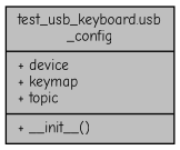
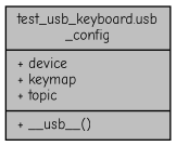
  digraph {
    fontname="Comic Neue"
-   n1 [color=black fillcolor=grey75 fontcolor=black fontname="Comic Neue" fontsize=10 height=0.2 label="{test_usb_keyboard.usb\l_config\n|+ device\l+ keymap\l+ topic\l|+ __init__()\l}" shape=record style=filled width=0.4]
+   n1 [color=black fillcolor=grey75 fontcolor=black fontname="Comic Neue" fontsize=10 height=0.2 label="{test_usb_keyboard.usb\l_config\n|+ device\l+ keymap\l+ topic\l|+ __usb__()\l}" shape=record style=filled width=0.4]
  }
